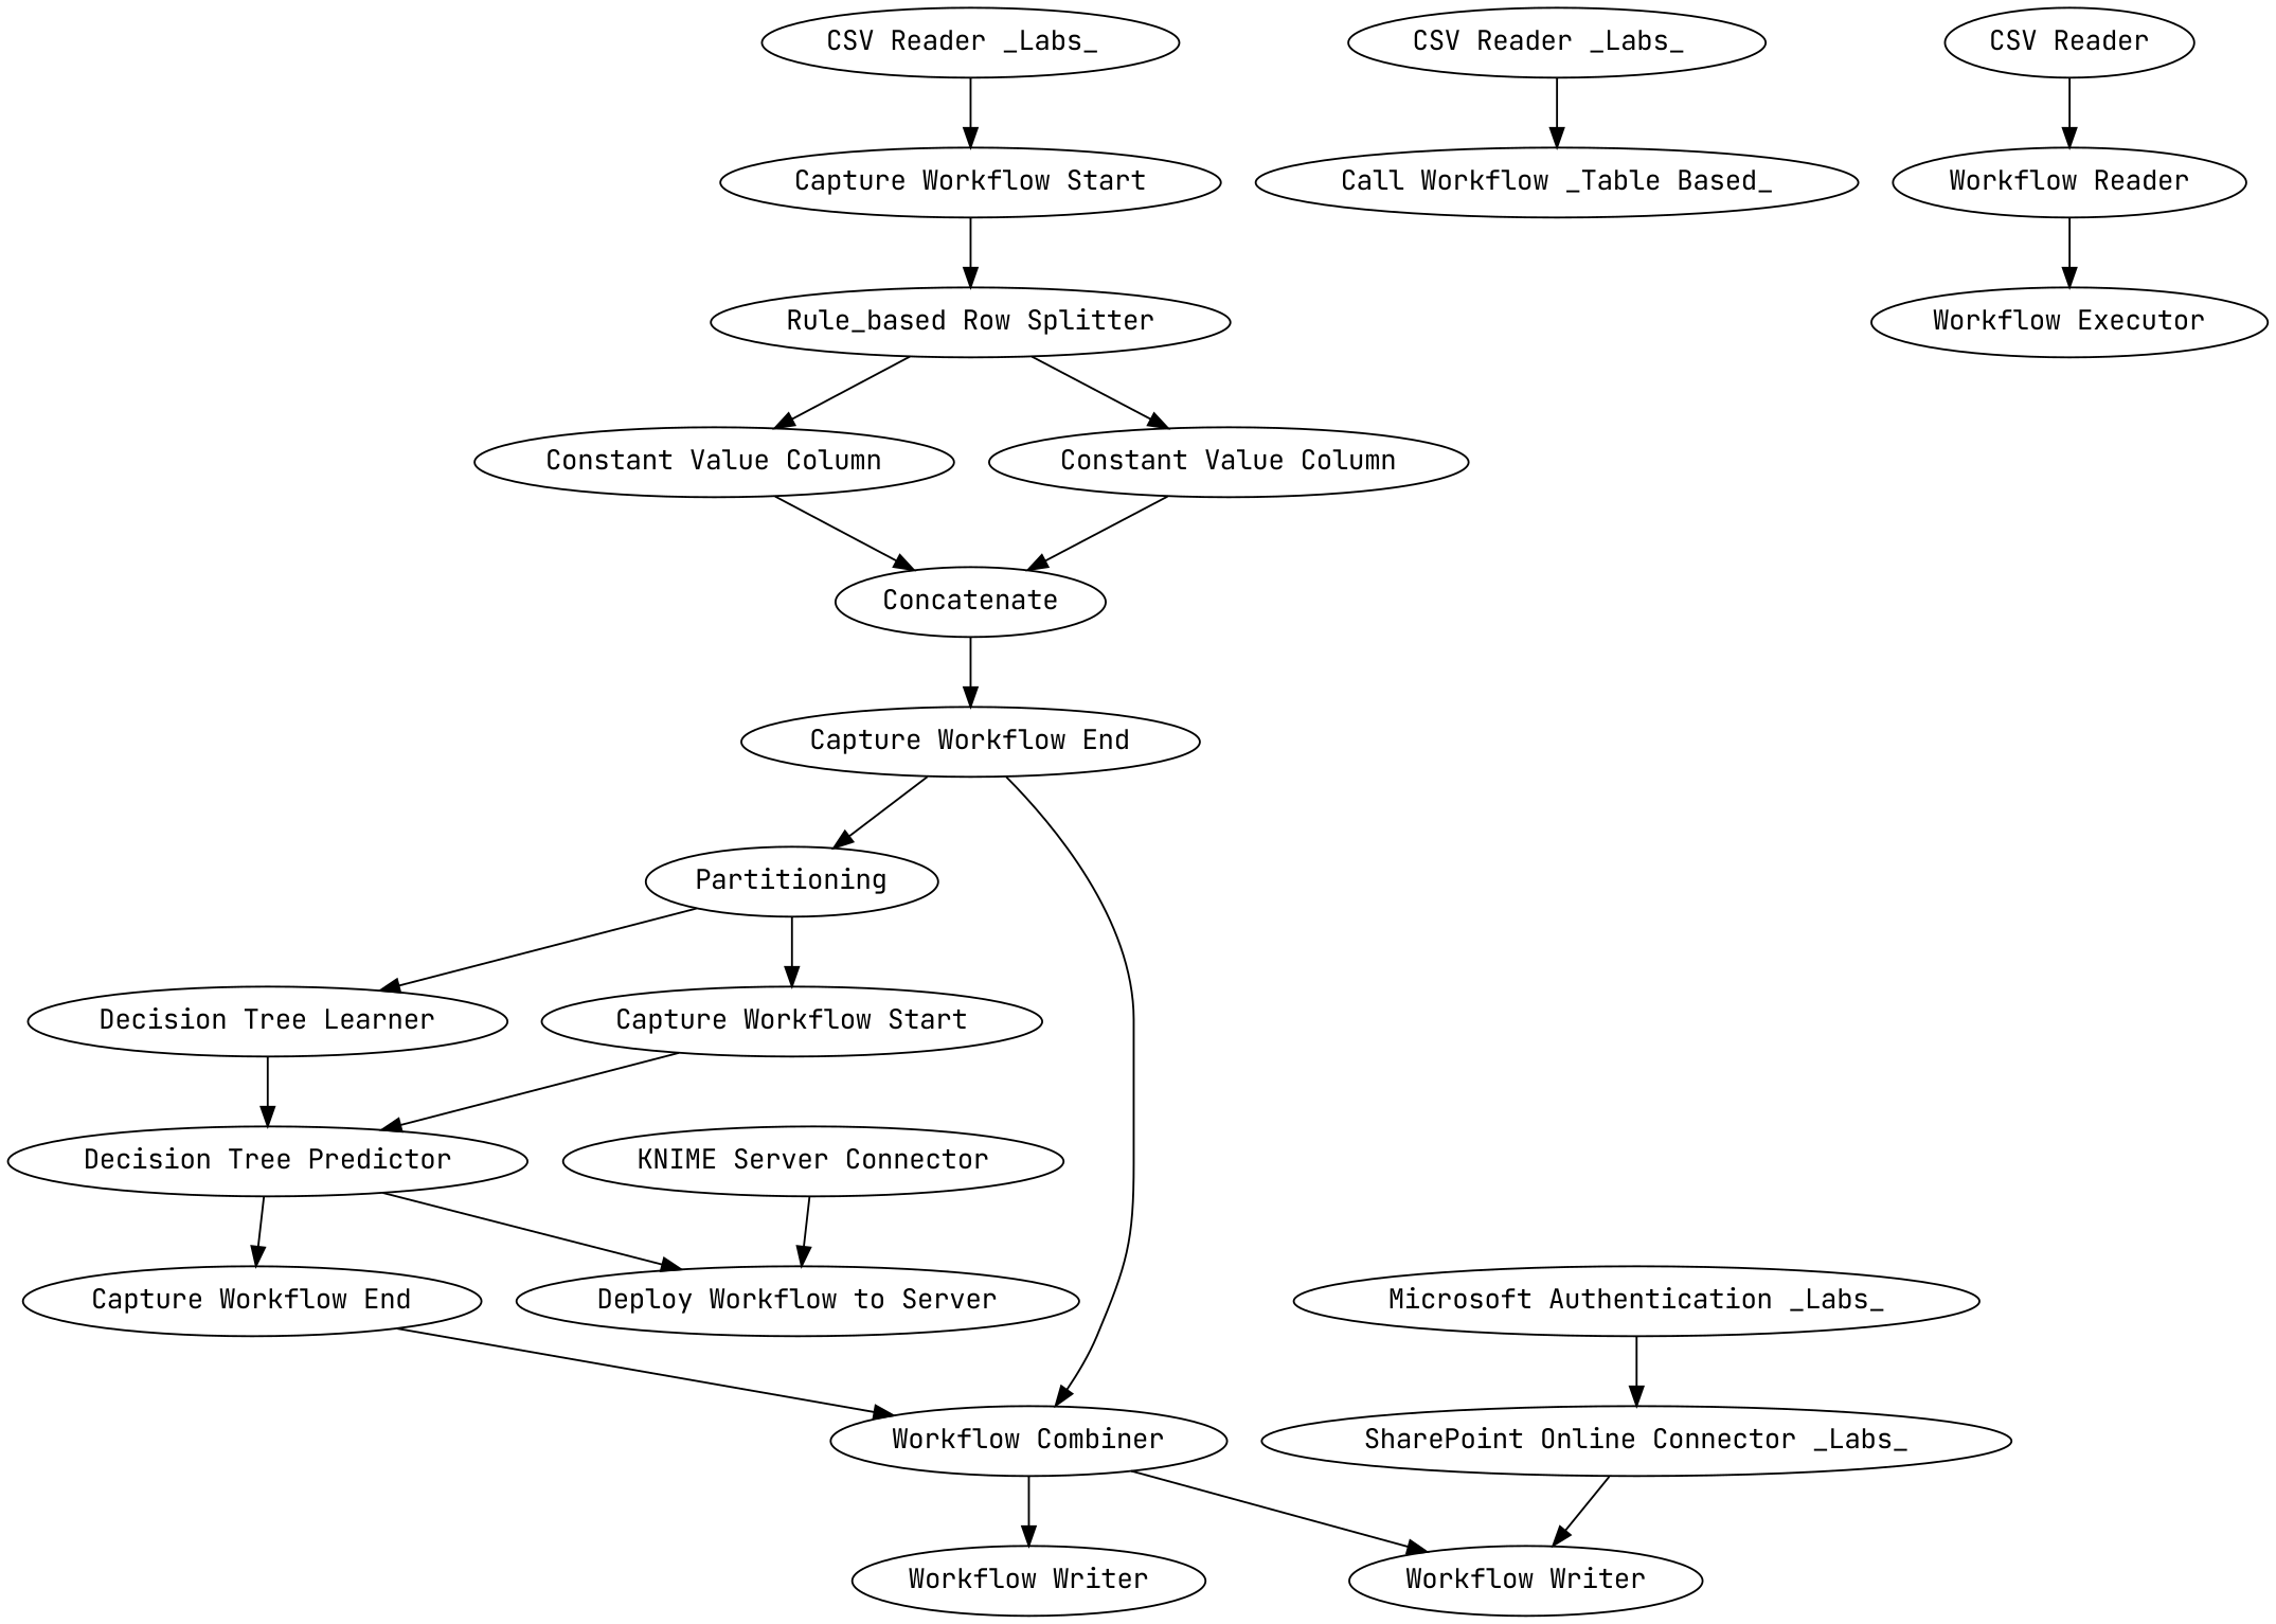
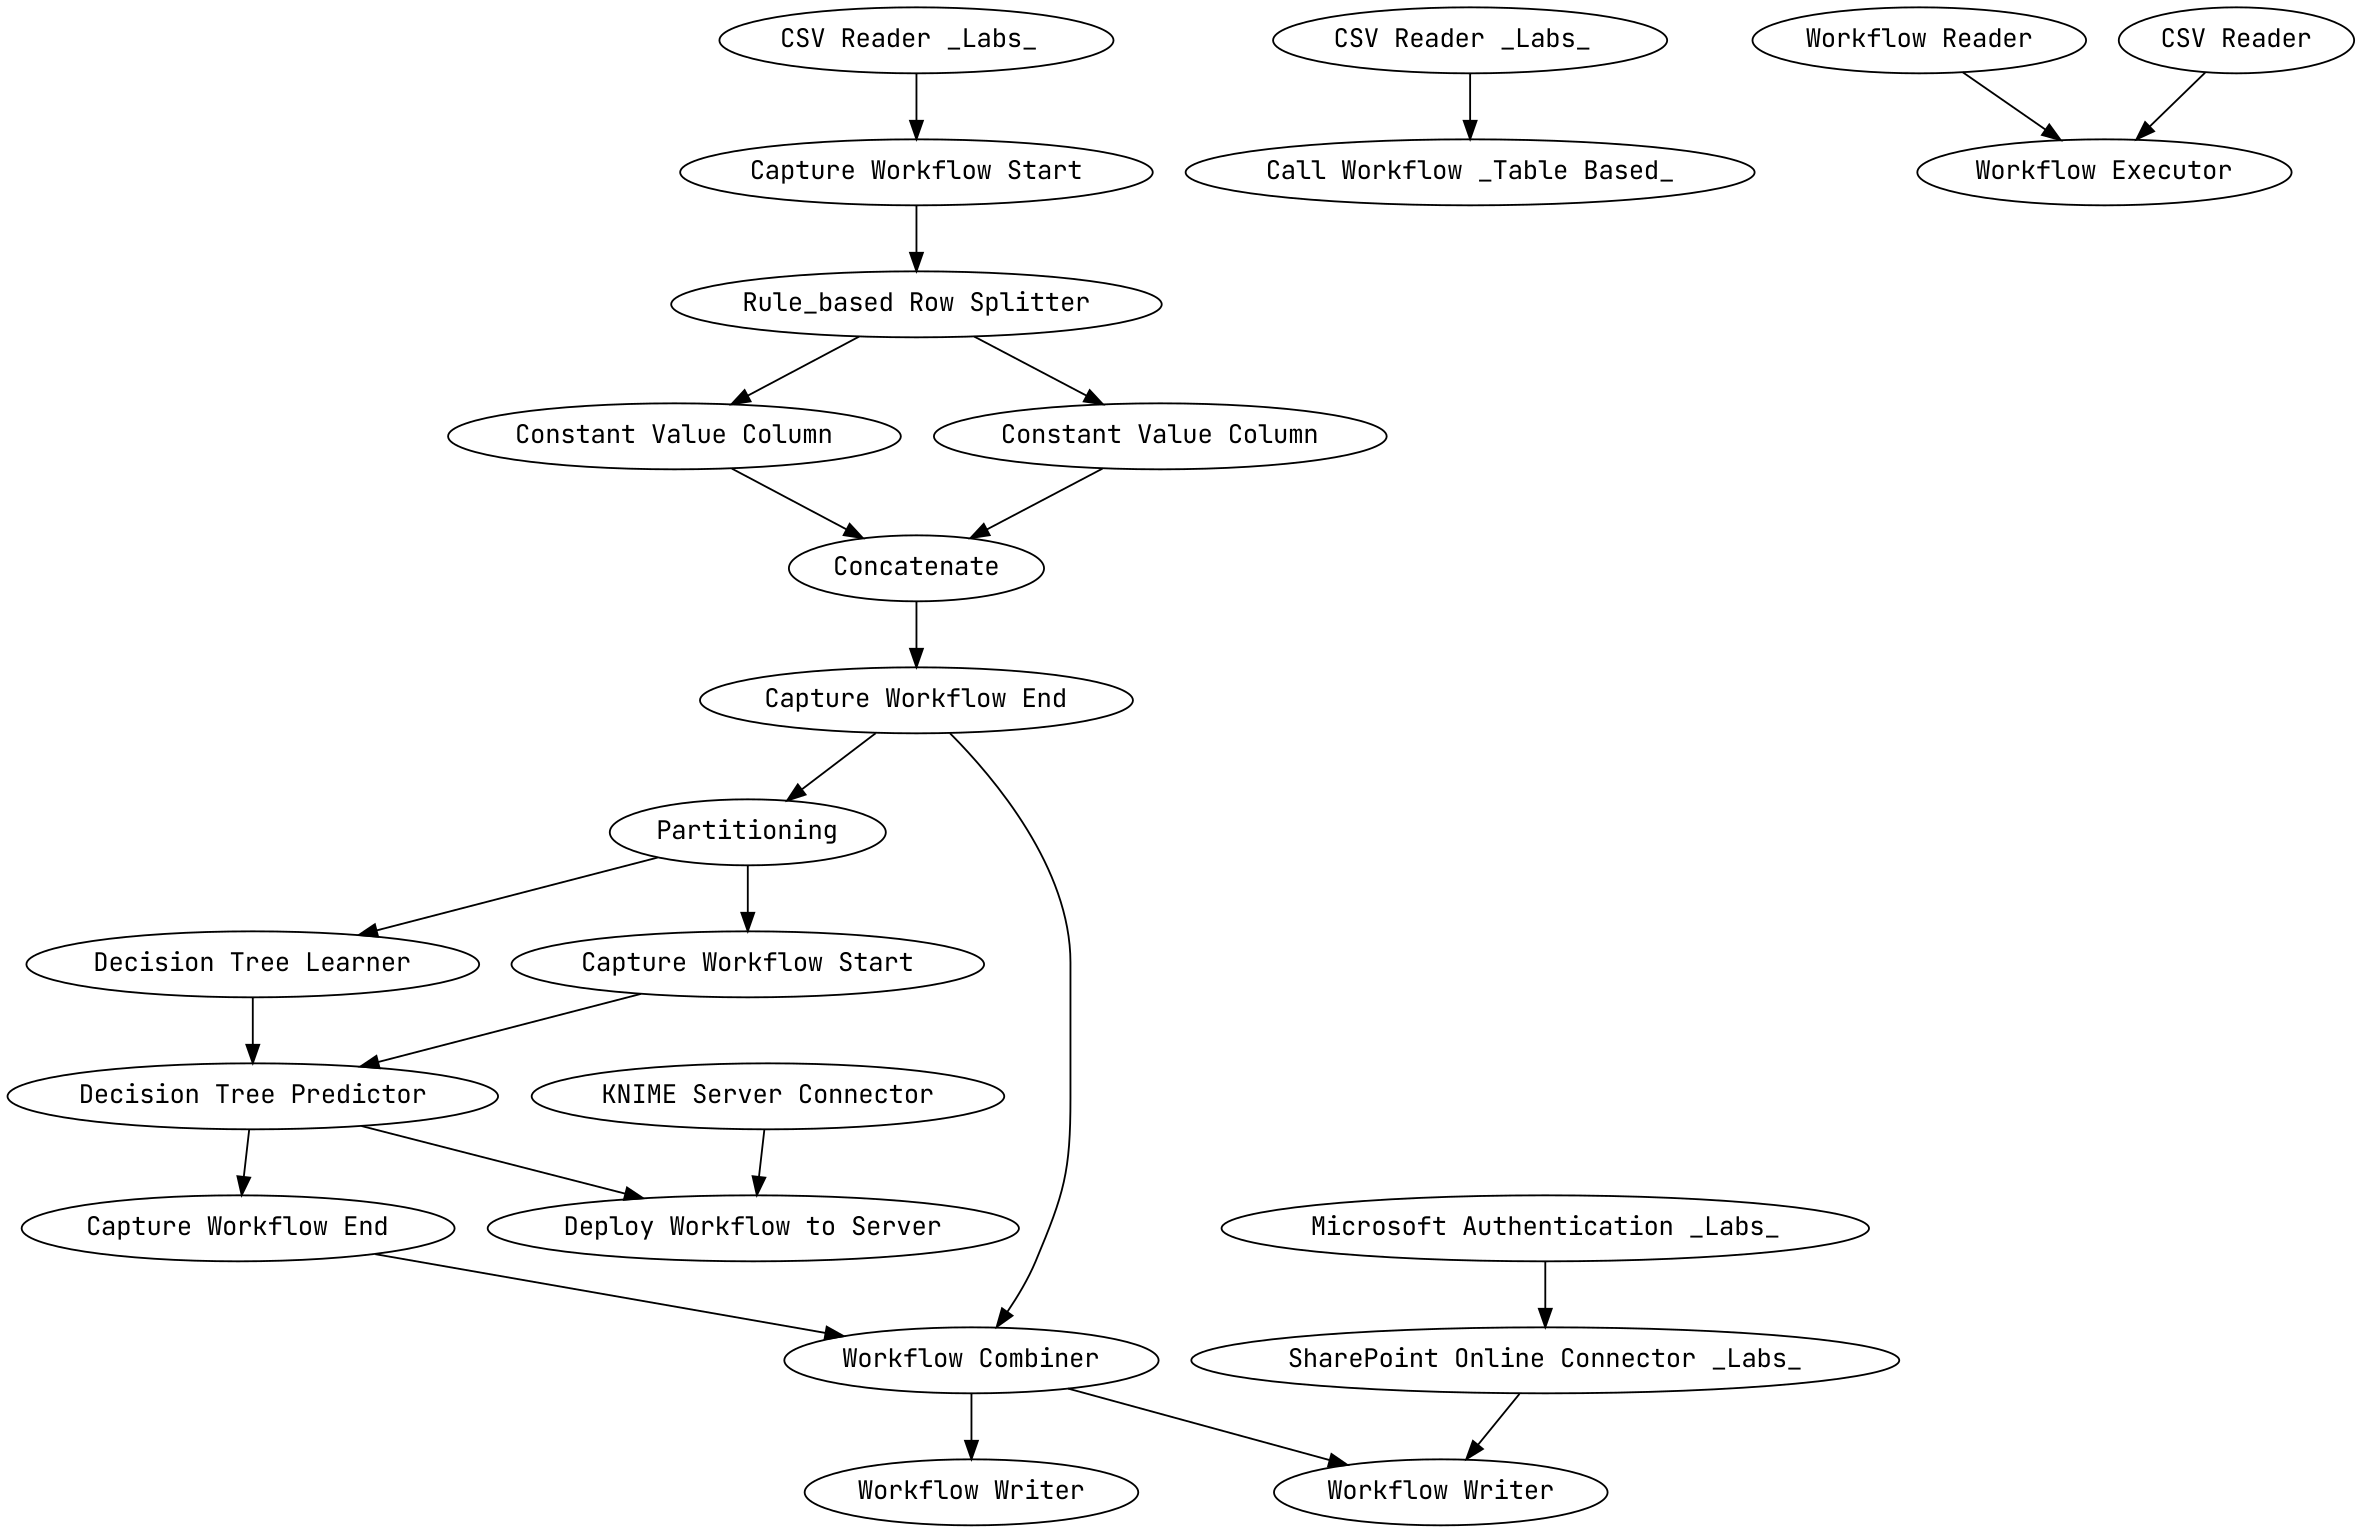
  digraph {
    fontname="JetBrains Mono"
    rankdir=TB
    node [fontname="JetBrains Mono"]
    edge [fontname="JetBrains Mono"]
    n1 [label="CSV Reader _Labs_ "]
    n2 [label="Capture Workflow Start"]
    n3 [label="Rule_based Row Splitter"]
    n4 [label="Constant Value Column"]
    n5 [label="Constant Value Column"]
    n6 [label=Concatenate]
    n7 [label="Capture Workflow End"]
    n8 [label=Partitioning]
    n9 [label="Workflow Combiner"]
    n10 [label="Decision Tree Predictor"]
    n11 [label="Capture Workflow End"]
    n12 [label="Deploy Workflow to Server"]
    n13 [label="Decision Tree Learner"]
    n14 [label="Capture Workflow Start"]
    n15 [label="Workflow Writer"]
    n16 [label="Workflow Writer"]
    n17 [label="Microsoft Authentication _Labs_"]
    n18 [label="SharePoint Online Connector _Labs_"]
    n19 [label="CSV Reader _Labs_ "]
    n20 [label="Call Workflow _Table Based_"]
    n21 [label="KNIME Server Connector"]
    n22 [label="Workflow Reader"]
    n23 [label="Workflow Executor"]
    n24 [label="CSV Reader"]
    n1 -> n2
    n2 -> n3
    n3 -> n4
    n3 -> n5
    n4 -> n6
    n5 -> n6
    n6 -> n7
    n7 -> n8
    n7 -> n9
    n8 -> n13
    n8 -> n14
    n9 -> n15
    n9 -> n16
    n10 -> n11
    n10 -> n12
    n11 -> n9
    n13 -> n10
    n14 -> n10
    n17 -> n18
    n18 -> n16
    n19 -> n20
    n21 -> n12
    n22 -> n23
-   n24 -> n22
+   n24 -> n23
  }
